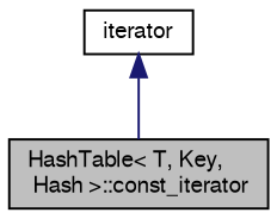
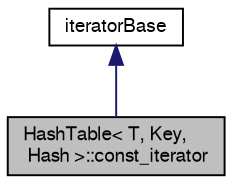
  digraph {
    node [color=black fontname=FreeSans fontsize=10 shape=record]
    n1 [fillcolor=grey75 fontcolor=black height=0.2 label="HashTable\< T, Key,\l Hash \>::const_iterator" style=filled width=0.4]
-   n2 [height=0.2 label=iterator width=0.4]
+   n2 [height=0.2 label=iteratorBase width=0.4]
    n2 -> n1 [color=midnightblue dir=back fontname=FreeSans fontsize=10 labelfontname=FreeSans labelfontsize=10 style=solid]
  }
